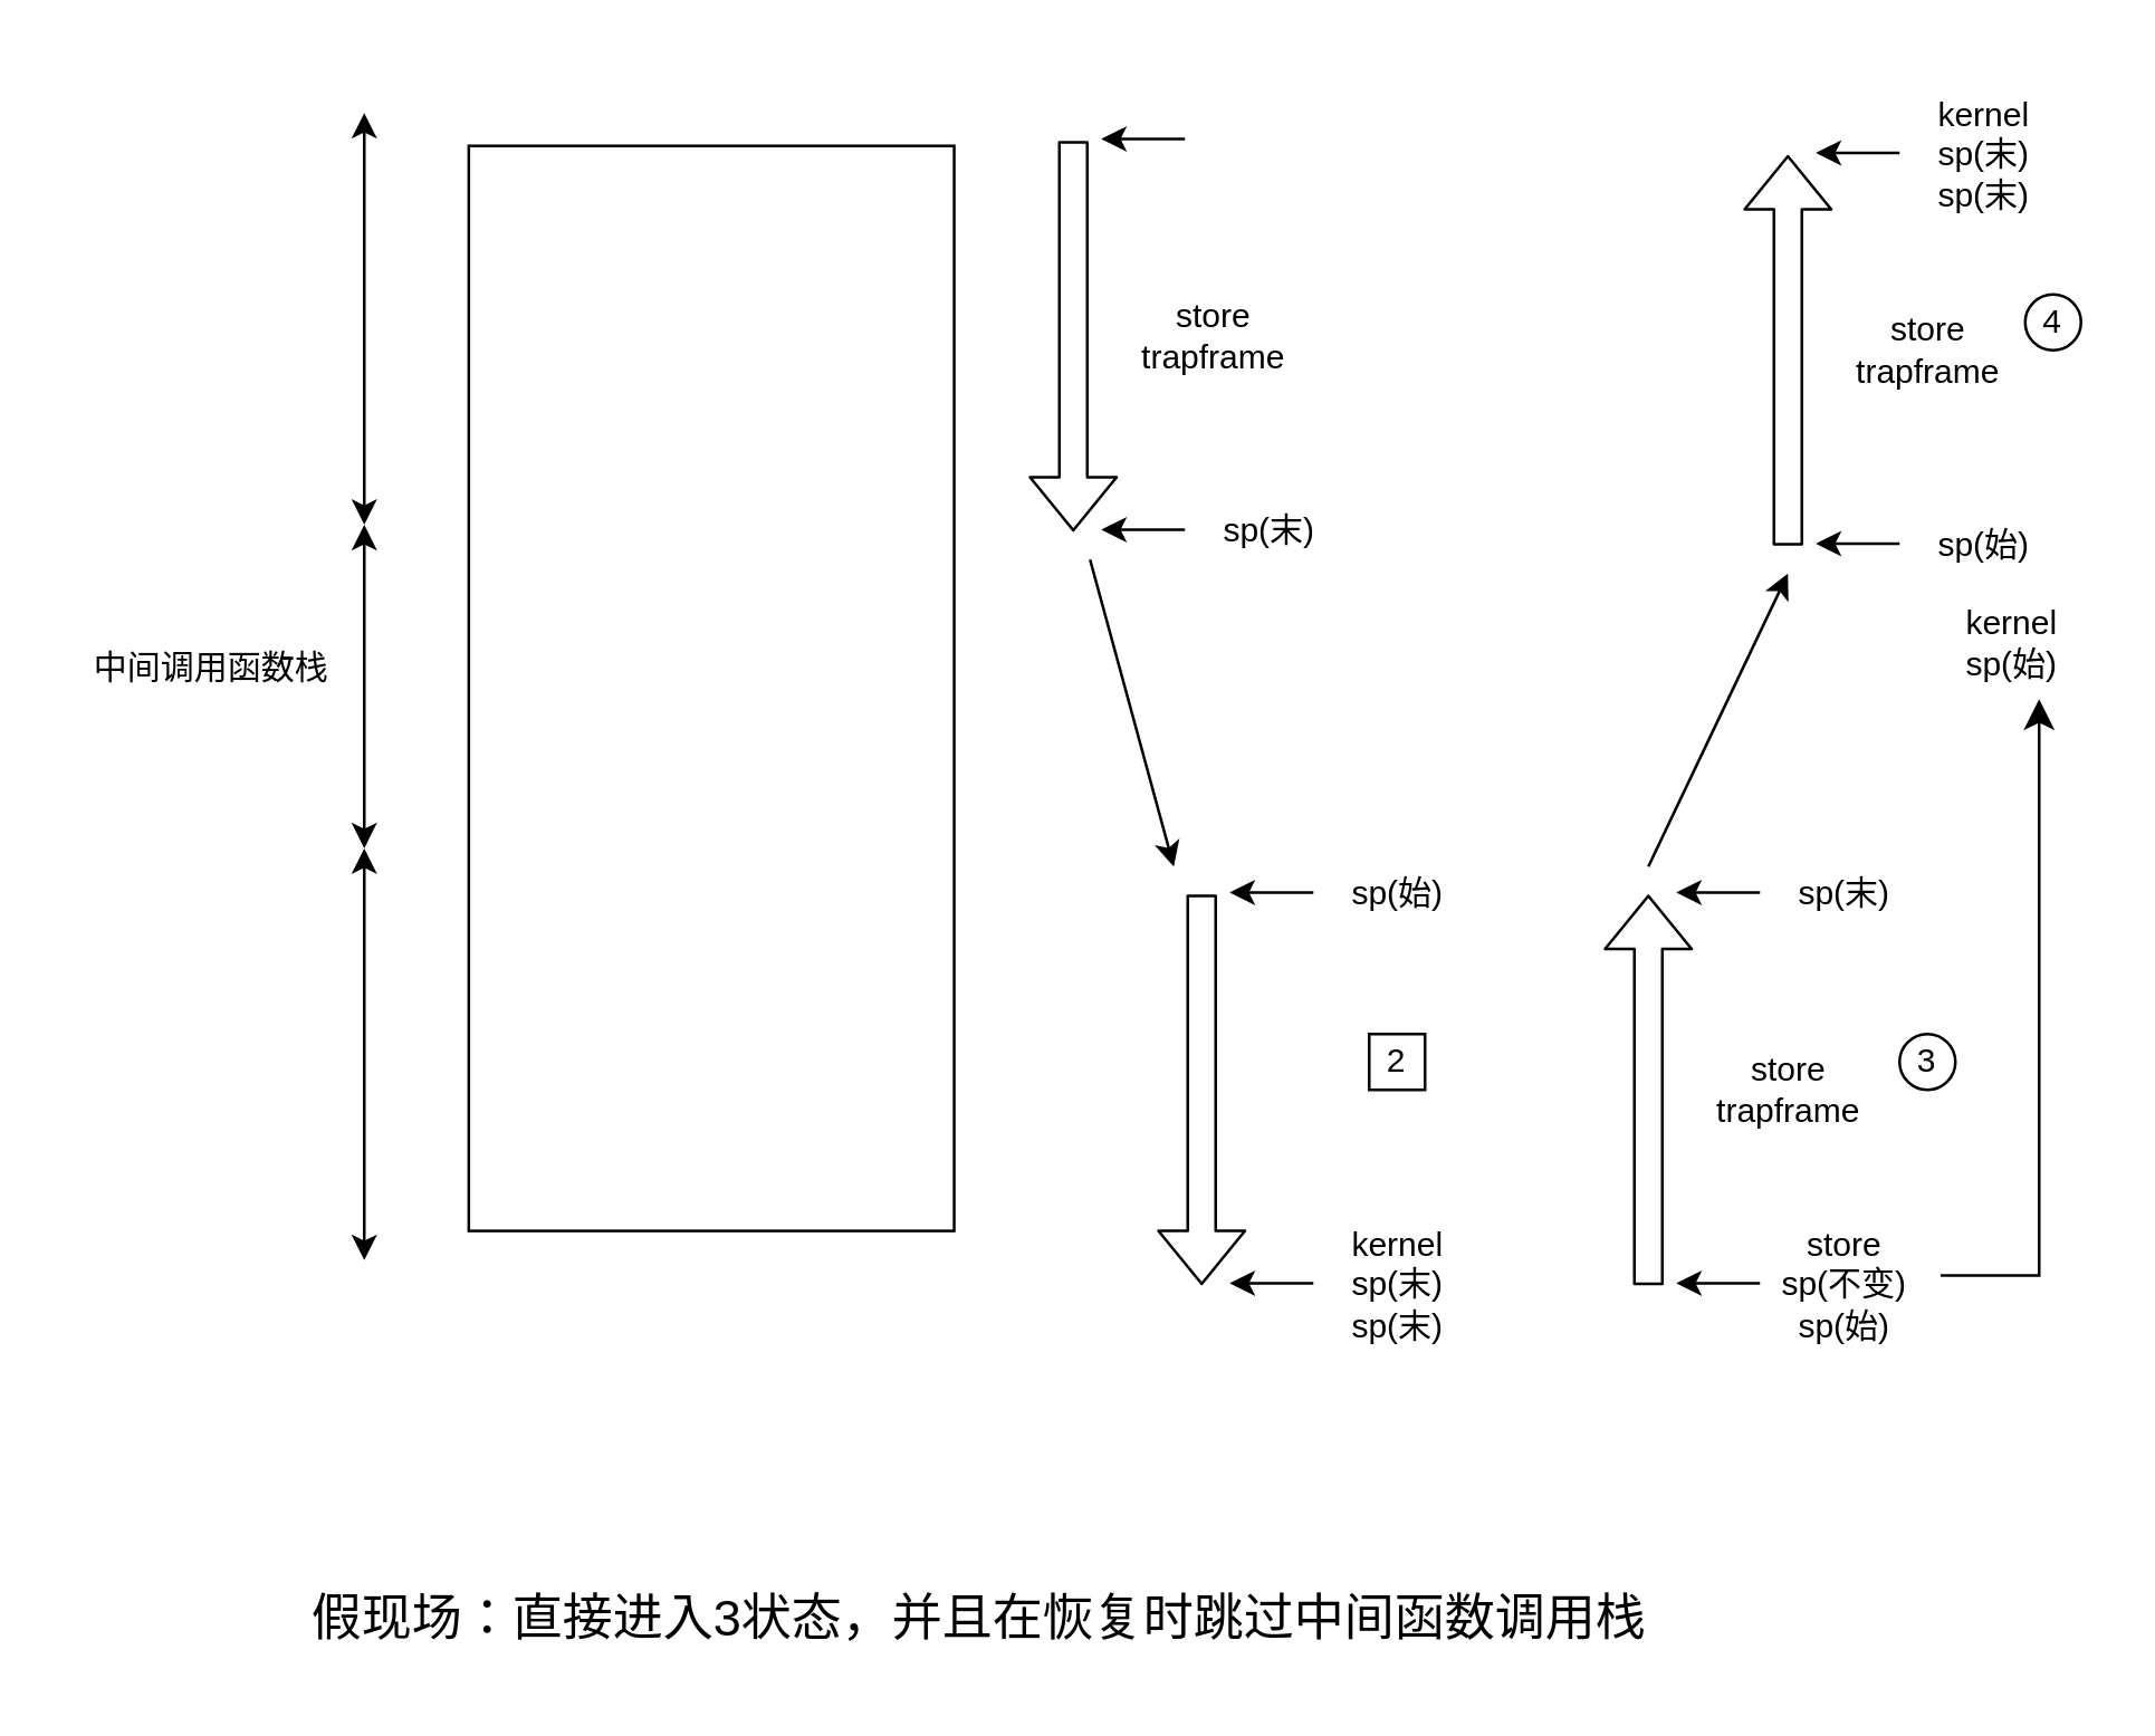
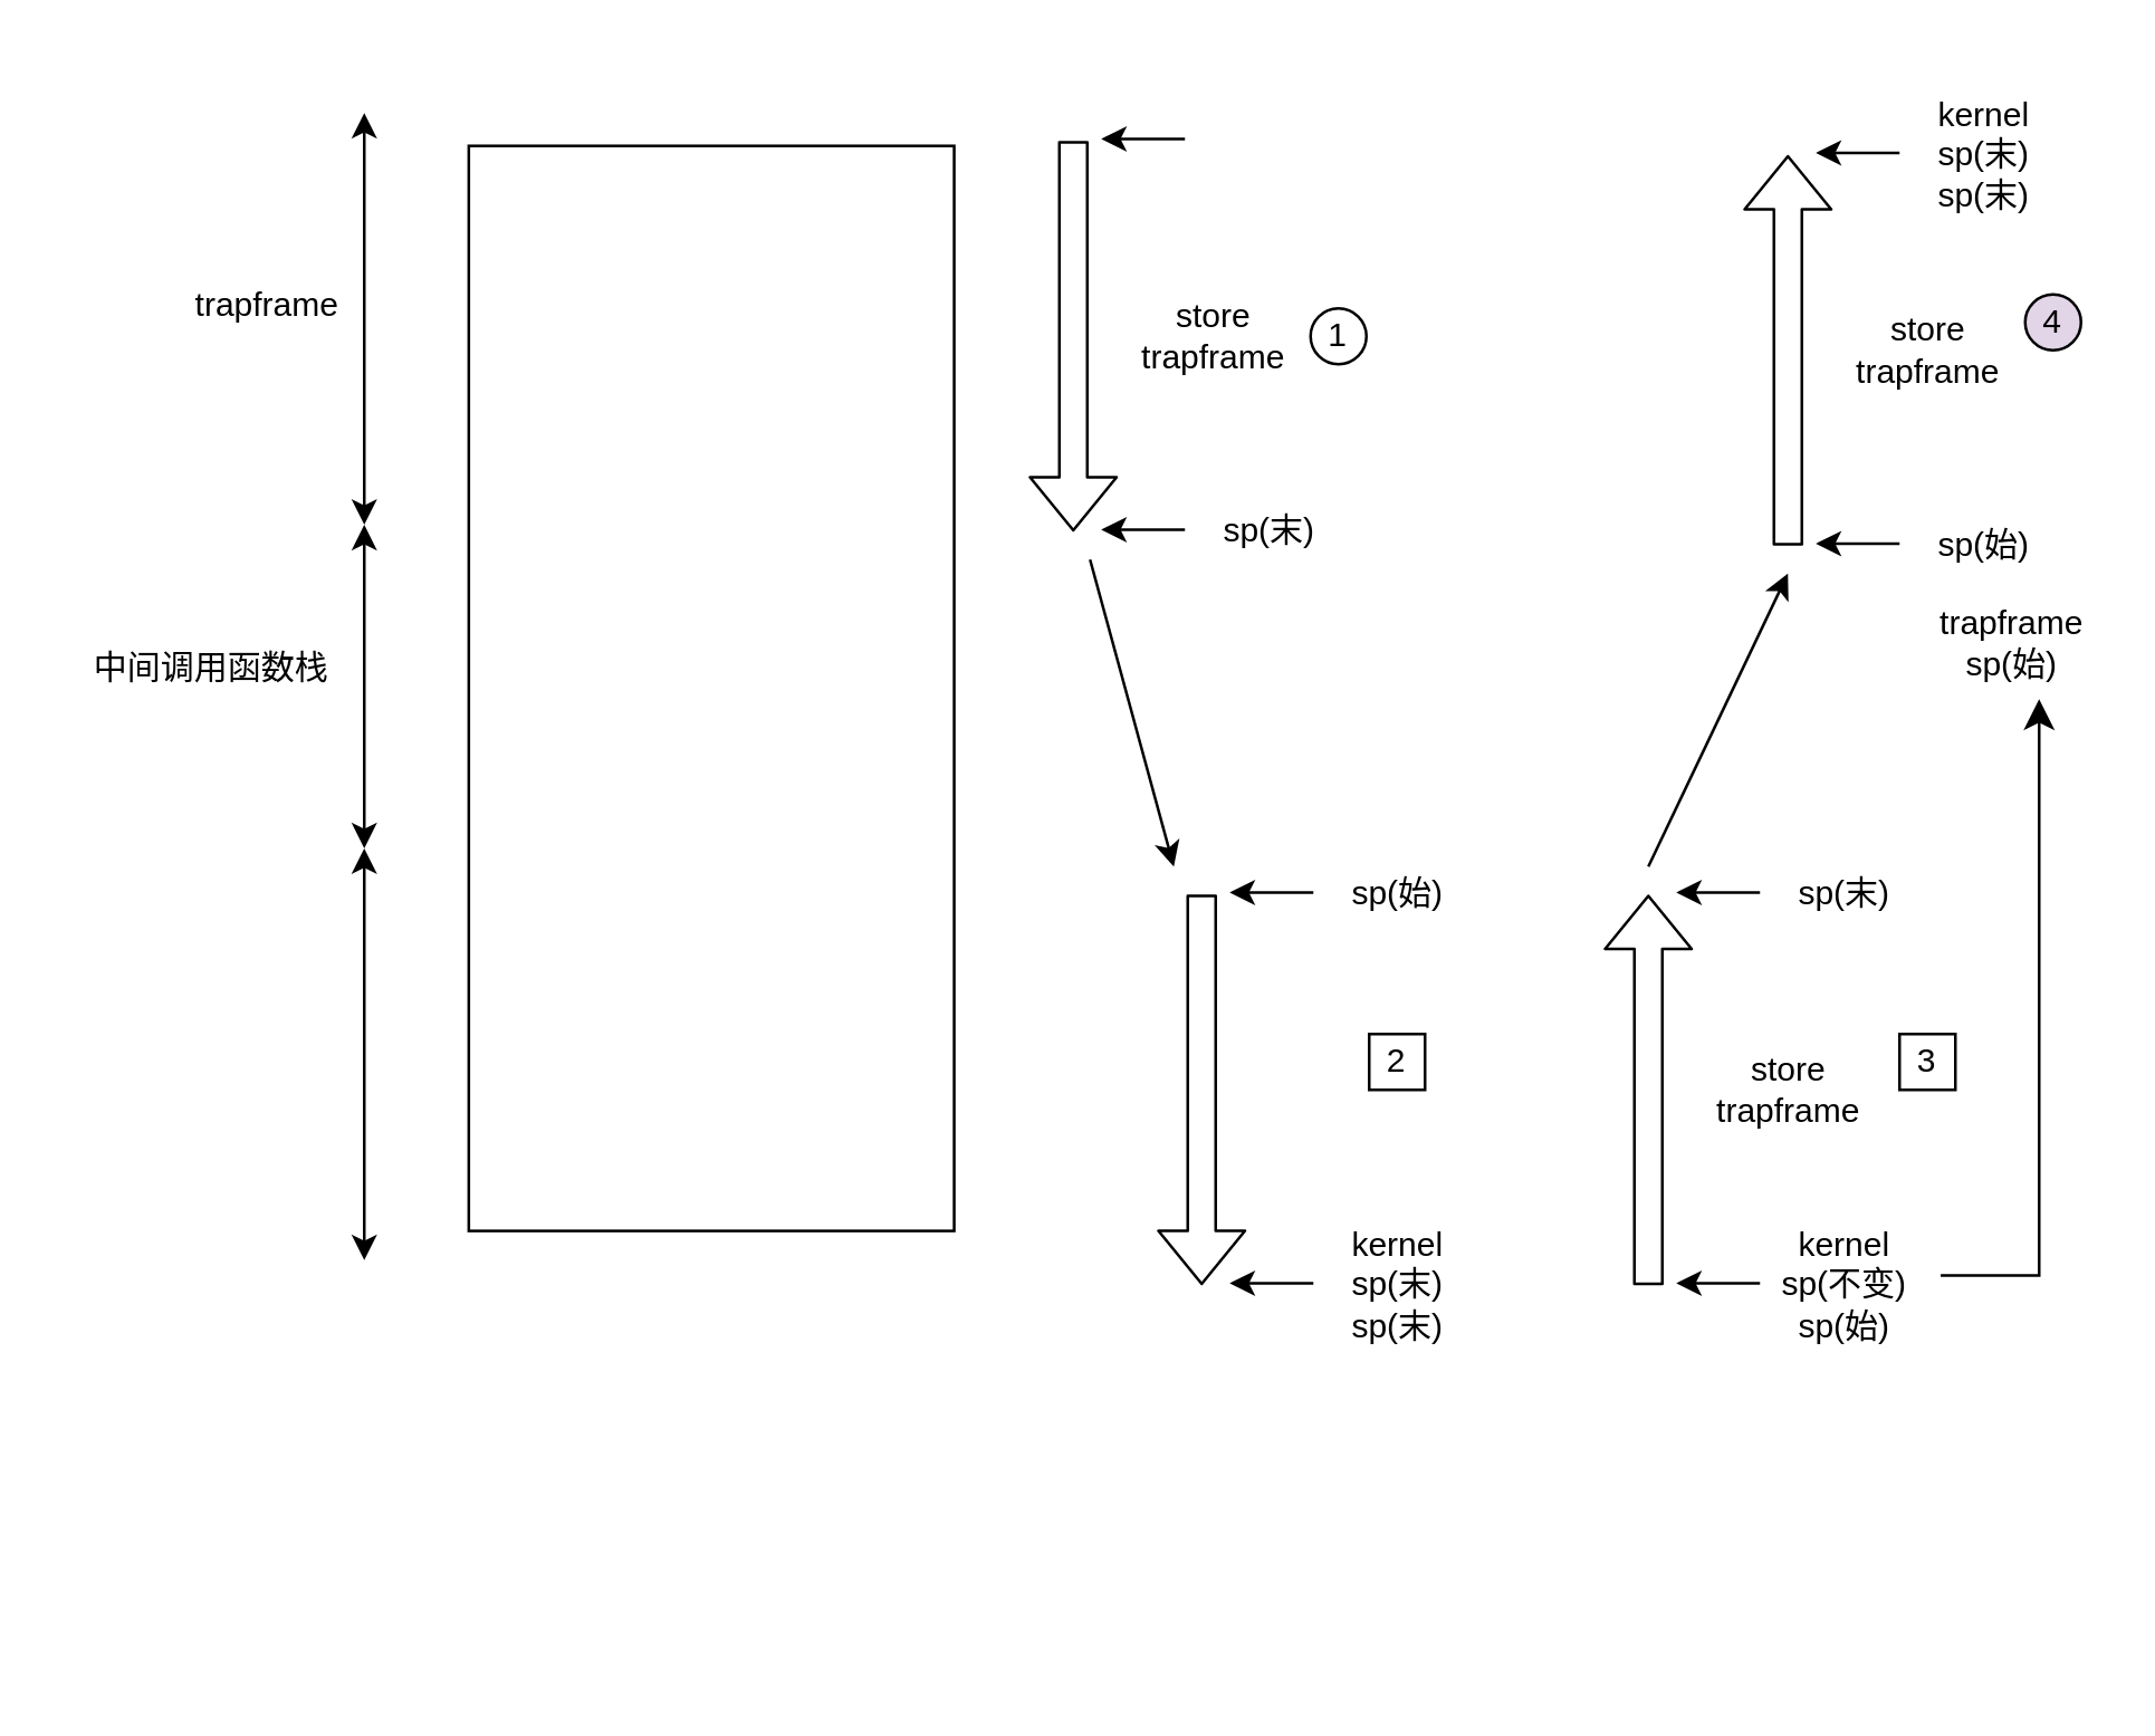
  <mxCell id="0" />
  <mxCell id="1" parent="0" />
  <mxCell id="2" value="" style="group" vertex="1" connectable="0" parent="1"><mxGeometry y="40" width="316.88" height="411" as="geometry" x="20" /></mxCell>
  <mxCell id="3" value="中间调用函数栈" style="text;html=1;align=center;verticalAlign=middle;resizable=0;points=[];autosize=1;strokeColor=none;fillColor=none;" vertex="1" parent="2"><mxGeometry y="184.421" width="110" height="30" as="geometry" /></mxCell>
  <mxCell id="4" value="" style="group" vertex="1" connectable="0" parent="2"><mxGeometry x="5.0" width="311.88" height="411" as="geometry" /></mxCell>
  <mxCell id="5" value="" style="rounded=0;whiteSpace=wrap;html=1;rotation=90;" vertex="1" parent="4"><mxGeometry x="35.001" y="119.22" width="388.756" height="173.882" as="geometry" /></mxCell>
  <mxCell id="6" value="" style="endArrow=classic;startArrow=classic;html=1;" edge="1" parent="4"><mxGeometry width="50" height="50" relative="1" as="geometry"><mxPoint x="105.002" as="sourcePoint" /><mxPoint x="105.002" y="147.537" as="targetPoint" /></mxGeometry></mxCell>
  <mxCell id="7" value="" style="endArrow=classic;startArrow=classic;html=1;" edge="1" parent="4"><mxGeometry width="50" height="50" relative="1" as="geometry"><mxPoint x="105.002" y="263.458" as="sourcePoint" /><mxPoint x="105.002" y="147.537" as="targetPoint" /></mxGeometry></mxCell>
  <mxCell id="8" value="" style="endArrow=classic;startArrow=classic;html=1;" edge="1" parent="4"><mxGeometry width="50" height="50" relative="1" as="geometry"><mxPoint x="105.002" y="410.995" as="sourcePoint" /><mxPoint x="105.002" y="263.458" as="targetPoint" /></mxGeometry></mxCell>
+ <mxCell id="9" value="trapframe" style="text;html=1;align=center;verticalAlign=middle;resizable=0;points=[];autosize=1;strokeColor=none;fillColor=none;" vertex="1" parent="4"><mxGeometry x="35.001" y="53.745" width="70" height="30" as="geometry" /></mxCell>
  <mxCell id="10" value="" style="group" vertex="1" connectable="0" parent="1"><mxGeometry x="384" y="20" width="105" height="185" as="geometry" /></mxCell>
  <mxCell id="11" value="" style="shape=flexArrow;endArrow=classic;html=1;" edge="1" parent="10"><mxGeometry width="50" height="50" relative="1" as="geometry"><mxPoint y="30" as="sourcePoint" /><mxPoint y="170" as="targetPoint" /></mxGeometry></mxCell>
  <mxCell id="12" value="store &lt;br&gt;trapframe" style="text;html=1;align=center;verticalAlign=middle;resizable=0;points=[];autosize=1;strokeColor=none;fillColor=none;" vertex="1" parent="10"><mxGeometry x="15" y="80" width="70" height="40" as="geometry" /></mxCell>
  <mxCell id="13" value="" style="endArrow=classic;html=1;" edge="1" parent="10"><mxGeometry width="50" height="50" relative="1" as="geometry"><mxPoint x="40" y="29.29" as="sourcePoint" /><mxPoint x="10" y="29.29" as="targetPoint" /></mxGeometry></mxCell>
  <mxCell id="14" value="" style="endArrow=classic;html=1;" edge="1" parent="10"><mxGeometry width="50" height="50" relative="1" as="geometry"><mxPoint x="40" y="169.29" as="sourcePoint" /><mxPoint x="10" y="169.29" as="targetPoint" /></mxGeometry></mxCell>
  <mxCell id="15" value="sp(末)" style="text;html=1;align=center;verticalAlign=middle;resizable=0;points=[];autosize=1;strokeColor=none;fillColor=none;" vertex="1" parent="10"><mxGeometry x="40" y="155" width="60" height="30" as="geometry" /></mxCell>
+ <mxCell id="16" value="1" style="ellipse;whiteSpace=wrap;html=1;aspect=fixed;" vertex="1" parent="10"><mxGeometry x="85" y="90" width="20" height="20" as="geometry" /></mxCell>
  <mxCell id="17" value="" style="group" vertex="1" connectable="0" parent="1"><mxGeometry x="430" y="290" width="100" height="200" as="geometry" /></mxCell>
  <mxCell id="18" value="" style="shape=flexArrow;endArrow=classic;html=1;" edge="1" parent="17"><mxGeometry width="50" height="50" relative="1" as="geometry"><mxPoint y="30" as="sourcePoint" /><mxPoint y="170" as="targetPoint" /></mxGeometry></mxCell>
  <mxCell id="19" value="" style="endArrow=classic;html=1;" edge="1" parent="17"><mxGeometry width="50" height="50" relative="1" as="geometry"><mxPoint x="40" y="29.29" as="sourcePoint" /><mxPoint x="10" y="29.29" as="targetPoint" /></mxGeometry></mxCell>
  <mxCell id="20" value="sp(始)" style="text;html=1;align=center;verticalAlign=middle;resizable=0;points=[];autosize=1;strokeColor=none;fillColor=none;" vertex="1" parent="17"><mxGeometry x="40" y="15" width="60" height="30" as="geometry" /></mxCell>
  <mxCell id="21" value="" style="endArrow=classic;html=1;" edge="1" parent="17"><mxGeometry width="50" height="50" relative="1" as="geometry"><mxPoint x="40" y="169.29" as="sourcePoint" /><mxPoint x="10" y="169.29" as="targetPoint" /></mxGeometry></mxCell>
  <mxCell id="22" value="kernel&lt;br&gt;sp(末)&lt;br&gt;sp(末)" style="text;html=1;align=center;verticalAlign=middle;resizable=0;points=[];autosize=1;strokeColor=none;fillColor=none;" vertex="1" parent="17"><mxGeometry x="40" y="140" width="60" height="60" as="geometry" /></mxCell>
  <mxCell id="23" value="2" style="whiteSpace=wrap;html=1;aspect=fixed;rounded=0;" vertex="1" parent="17"><mxGeometry x="60" y="80" width="20" height="20" as="geometry" /></mxCell>
  <mxCell id="24" value="" style="group" vertex="1" connectable="0" parent="1"><mxGeometry x="640" y="40" width="110" height="210" as="geometry" /></mxCell>
  <mxCell id="25" value="store &lt;br&gt;trapframe" style="text;html=1;align=center;verticalAlign=middle;resizable=0;points=[];autosize=1;strokeColor=none;fillColor=none;" vertex="1" parent="24"><mxGeometry x="15" y="65" width="70" height="40" as="geometry" /></mxCell>
  <mxCell id="26" value="" style="endArrow=classic;html=1;" edge="1" parent="24"><mxGeometry width="50" height="50" relative="1" as="geometry"><mxPoint x="40" y="14.29" as="sourcePoint" /><mxPoint x="10" y="14.29" as="targetPoint" /></mxGeometry></mxCell>
  <mxCell id="27" value="kernel&lt;br&gt;sp(末)&lt;br&gt;sp(末)" style="text;html=1;align=center;verticalAlign=middle;resizable=0;points=[];autosize=1;strokeColor=none;fillColor=none;" vertex="1" parent="24"><mxGeometry x="40" y="-15" width="60" height="60" as="geometry" /></mxCell>
  <mxCell id="28" value="" style="endArrow=classic;html=1;" edge="1" parent="24"><mxGeometry width="50" height="50" relative="1" as="geometry"><mxPoint x="40" y="154.29" as="sourcePoint" /><mxPoint x="10" y="154.29" as="targetPoint" /></mxGeometry></mxCell>
  <mxCell id="29" value="sp(始)" style="text;html=1;align=center;verticalAlign=middle;resizable=0;points=[];autosize=1;strokeColor=none;fillColor=none;" vertex="1" parent="24"><mxGeometry x="40" y="140" width="60" height="30" as="geometry" /></mxCell>
  <mxCell id="30" value="" style="shape=flexArrow;endArrow=classic;html=1;" edge="1" parent="24"><mxGeometry width="50" height="50" relative="1" as="geometry"><mxPoint y="155" as="sourcePoint" /><mxPoint y="15" as="targetPoint" /></mxGeometry></mxCell>
- <mxCell id="31" value="kernel &lt;br&gt;sp(始)" style="text;html=1;align=center;verticalAlign=middle;resizable=0;points=[];autosize=1;strokeColor=none;fillColor=none;" vertex="1" parent="24"><mxGeometry x="50" y="170" width="60" height="40" as="geometry" /></mxCell>
- <mxCell id="32" value="4" style="ellipse;whiteSpace=wrap;html=1;aspect=fixed;" vertex="1" parent="24"><mxGeometry x="85" y="65" width="20" height="20" as="geometry" /></mxCell>
+ <mxCell id="31" value="trapframe &lt;br&gt;sp(始)" style="text;html=1;align=center;verticalAlign=middle;resizable=0;points=[];autosize=1;strokeColor=none;fillColor=none;" vertex="1" parent="24"><mxGeometry x="50" y="170" width="60" height="40" as="geometry" /></mxCell>
+ <mxCell id="32" value="4" style="ellipse;whiteSpace=wrap;html=1;aspect=fixed;fillColor=#e1d5e7;" vertex="1" parent="24"><mxGeometry x="85" y="65" width="20" height="20" as="geometry" /></mxCell>
  <mxCell id="33" value="" style="group" vertex="1" connectable="0" parent="1"><mxGeometry x="590" y="305" width="110" height="185" as="geometry" /></mxCell>
  <mxCell id="34" value="store &lt;br&gt;trapframe" style="text;html=1;align=center;verticalAlign=middle;resizable=0;points=[];autosize=1;strokeColor=none;fillColor=none;" vertex="1" parent="33"><mxGeometry x="15" y="65" width="70" height="40" as="geometry" /></mxCell>
  <mxCell id="35" value="" style="endArrow=classic;html=1;" edge="1" parent="33"><mxGeometry width="50" height="50" relative="1" as="geometry"><mxPoint x="40" y="14.29" as="sourcePoint" /><mxPoint x="10" y="14.29" as="targetPoint" /></mxGeometry></mxCell>
  <mxCell id="36" value="sp(末)" style="text;html=1;align=center;verticalAlign=middle;resizable=0;points=[];autosize=1;strokeColor=none;fillColor=none;" vertex="1" parent="33"><mxGeometry x="40" width="60" height="30" as="geometry" /></mxCell>
  <mxCell id="37" value="" style="endArrow=classic;html=1;" edge="1" parent="33"><mxGeometry width="50" height="50" relative="1" as="geometry"><mxPoint x="40" y="154.29" as="sourcePoint" /><mxPoint x="10" y="154.29" as="targetPoint" /></mxGeometry></mxCell>
- <mxCell id="38" value="store&lt;br&gt;sp(不变)&lt;br&gt;sp(始)" style="text;html=1;align=center;verticalAlign=middle;resizable=0;points=[];autosize=1;strokeColor=none;fillColor=none;" vertex="1" parent="33"><mxGeometry x="35" y="125" width="70" height="60" as="geometry" /></mxCell>
+ <mxCell id="38" value="kernel&lt;br&gt;sp(不变)&lt;br&gt;sp(始)" style="text;html=1;align=center;verticalAlign=middle;resizable=0;points=[];autosize=1;strokeColor=none;fillColor=none;" vertex="1" parent="33"><mxGeometry x="35" y="125" width="70" height="60" as="geometry" /></mxCell>
  <mxCell id="39" value="" style="shape=flexArrow;endArrow=classic;html=1;" edge="1" parent="33"><mxGeometry width="50" height="50" relative="1" as="geometry"><mxPoint y="155" as="sourcePoint" /><mxPoint y="15" as="targetPoint" /></mxGeometry></mxCell>
- <mxCell id="40" value="3" style="ellipse;whiteSpace=wrap;html=1;aspect=fixed;" vertex="1" parent="33"><mxGeometry x="90" y="65" width="20" height="20" as="geometry" /></mxCell>
+ <mxCell id="40" value="3" style="whiteSpace=wrap;html=1;aspect=fixed;rounded=0;" vertex="1" parent="33"><mxGeometry x="90" y="65" width="20" height="20" as="geometry" /></mxCell>
  <mxCell id="41" value="" style="edgeStyle=segmentEdgeStyle;endArrow=classic;html=1;curved=0;rounded=0;endSize=8;startSize=8;exitX=0.996;exitY=0.442;exitDx=0;exitDy=0;exitPerimeter=0;" edge="1" parent="1" source="38"><mxGeometry width="50" height="50" relative="1" as="geometry"><mxPoint x="725" y="451" as="sourcePoint" /><mxPoint x="730" y="250" as="targetPoint" /></mxGeometry></mxCell>
  <mxCell id="42" value="" style="endArrow=classic;html=1;" edge="1" parent="1"><mxGeometry width="50" height="50" relative="1" as="geometry"><mxPoint x="390" y="200" as="sourcePoint" /><mxPoint x="420" y="310" as="targetPoint" /></mxGeometry></mxCell>
  <mxCell id="43" value="" style="endArrow=classic;html=1;" edge="1" parent="1"><mxGeometry width="50" height="50" relative="1" as="geometry"><mxPoint x="590" y="310" as="sourcePoint" /><mxPoint x="640" y="205" as="targetPoint" /></mxGeometry></mxCell>
- <mxCell id="44" value="&lt;font style=&quot;font-size: 18px;&quot;&gt;假现场：直接进入3状态，并且在恢复时跳过中间函数调用栈&lt;/font&gt;" style="text;html=1;align=center;verticalAlign=middle;resizable=0;points=[];autosize=1;strokeColor=none;fillColor=none;" vertex="1" parent="1"><mxGeometry x="100" y="560" width="500" height="40" as="geometry" /></mxCell>
